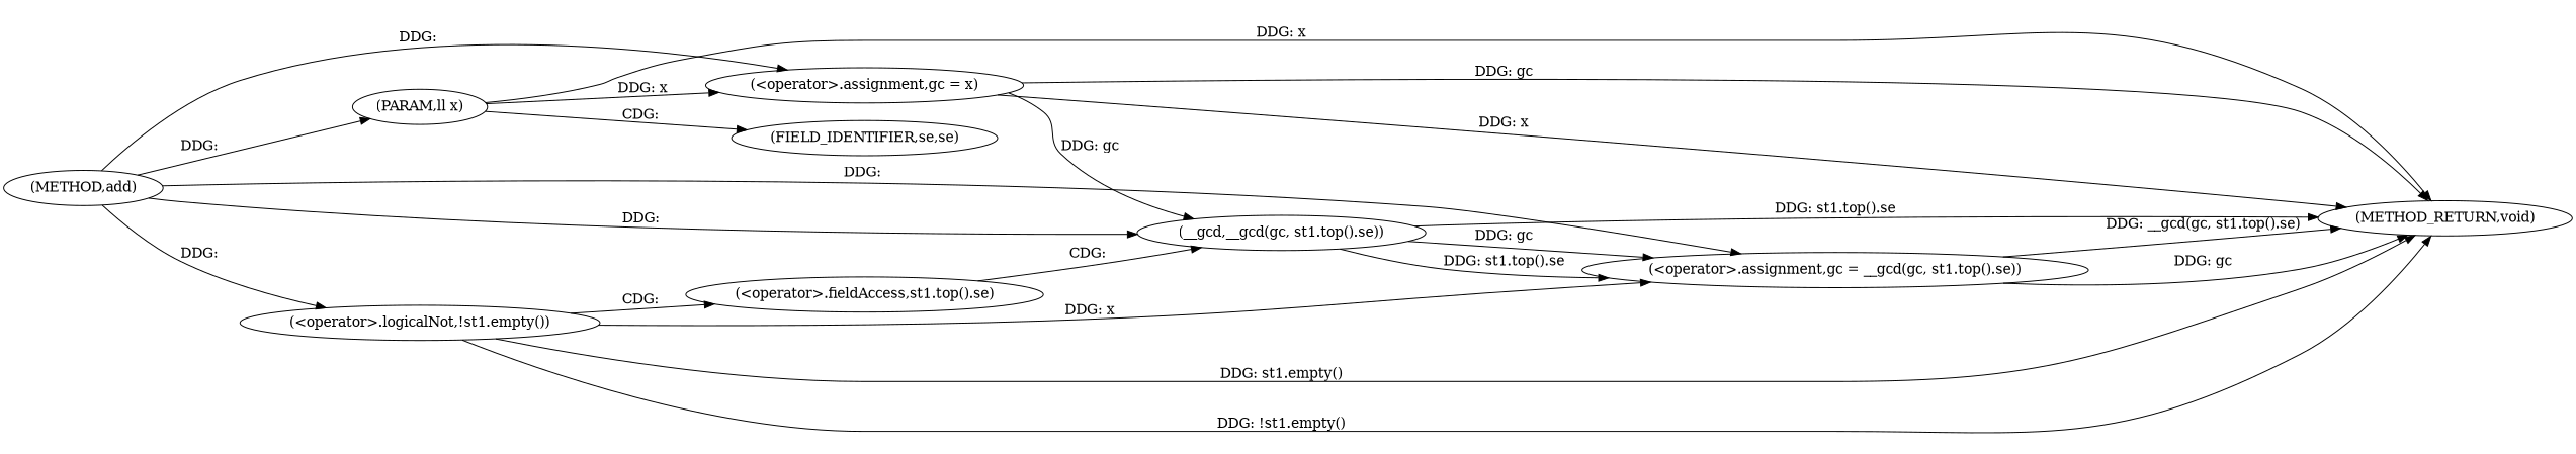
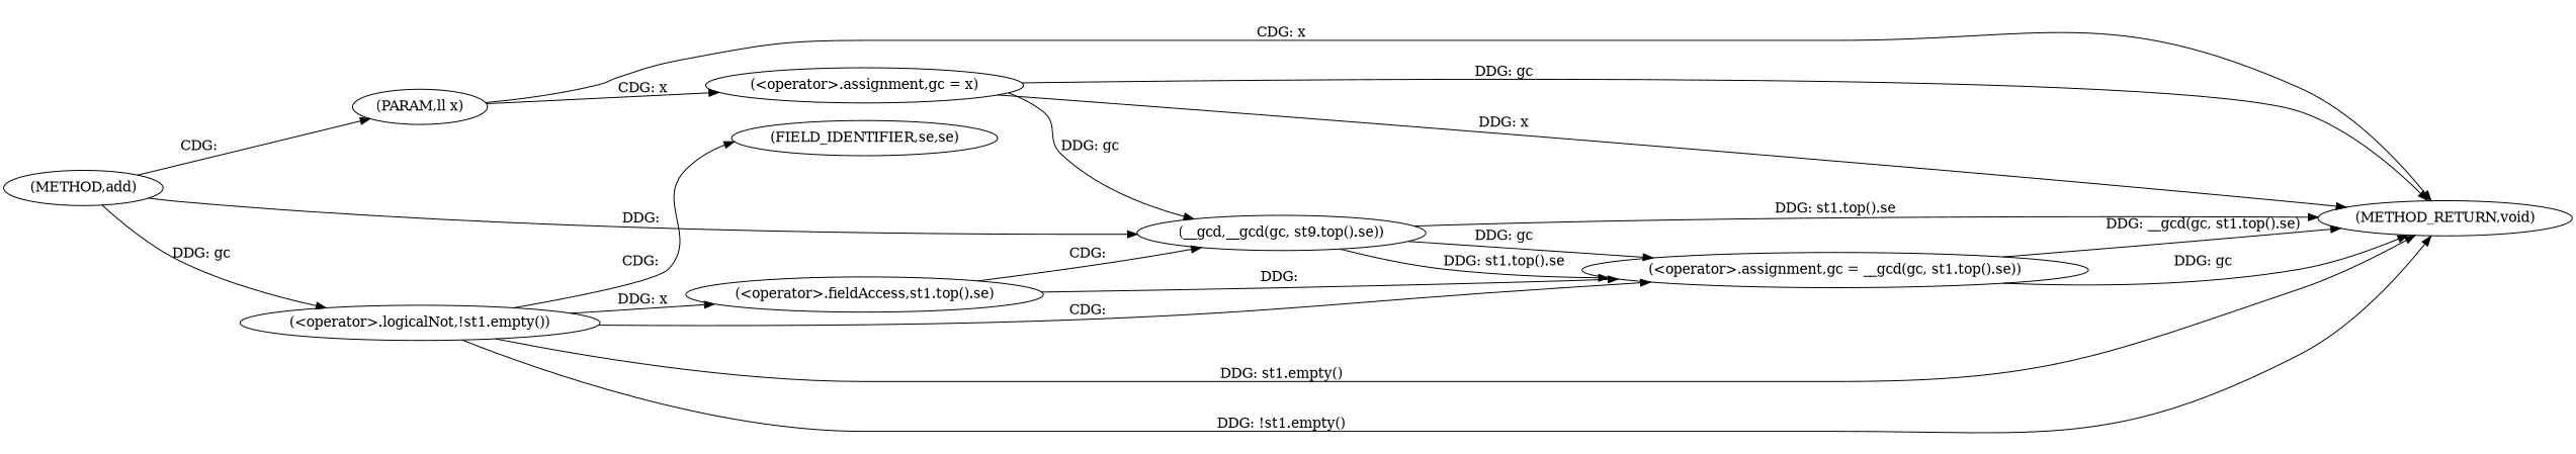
  digraph {
    rankdir=LR
    n1 [label="(METHOD,add)"]
    n2 [label="(PARAM,ll x)"]
    n3 [label="(<operator>.assignment,gc = x)"]
    n4 [label="(<operator>.logicalNot,!st1.empty())"]
    n5 [label="(<operator>.assignment,gc = __gcd(gc, st1.top().se))"]
-   n6 [label="(__gcd,__gcd(gc, st1.top().se))"]
+   n6 [label="(__gcd,__gcd(gc, st9.top().se))"]
    n7 [label="(METHOD_RETURN,void)"]
    n8 [label="(<operator>.fieldAccess,st1.top().se)"]
    n9 [label="(FIELD_IDENTIFIER,se,se)"]
-   n1 -> n2 [label="DDG: "]
-   n1 -> n3 [label="DDG: "]
-   n1 -> n4 [label="DDG: "]
-   n1 -> n5 [label="DDG: "]
+   n1 -> n2 [label="CDG: "]
+   n1 -> n4 [label="DDG: gc"]
+   n8 -> n5 [label="DDG: "]
    n1 -> n6 [label="DDG: "]
-   n2 -> n3 [label="DDG: x"]
-   n2 -> n7 [label="DDG: x"]
+   n2 -> n3 [label="CDG: x"]
+   n2 -> n7 [label="CDG: x"]
    n3 -> n6 [label="DDG: gc"]
    n3 -> n7 [label="DDG: gc"]
    n3 -> n7 [label="DDG: x"]
-   n4 -> n5 [label="DDG: x"]
+   n4 -> n5 [label="CDG: "]
    n4 -> n7 [label="DDG: st1.empty()"]
    n4 -> n7 [label="DDG: !st1.empty()"]
-   n4 -> n8 [label="CDG: "]
-   n2 -> n9 [label="CDG: "]
+   n4 -> n8 [label="DDG: x"]
+   n4 -> n9 [label="CDG: "]
    n5 -> n7 [label="DDG: gc"]
    n5 -> n7 [label="DDG: __gcd(gc, st1.top().se)"]
    n6 -> n5 [label="DDG: st1.top().se"]
    n6 -> n5 [label="DDG: gc"]
    n6 -> n7 [label="DDG: st1.top().se"]
    n8 -> n6 [label="CDG: "]
  }
